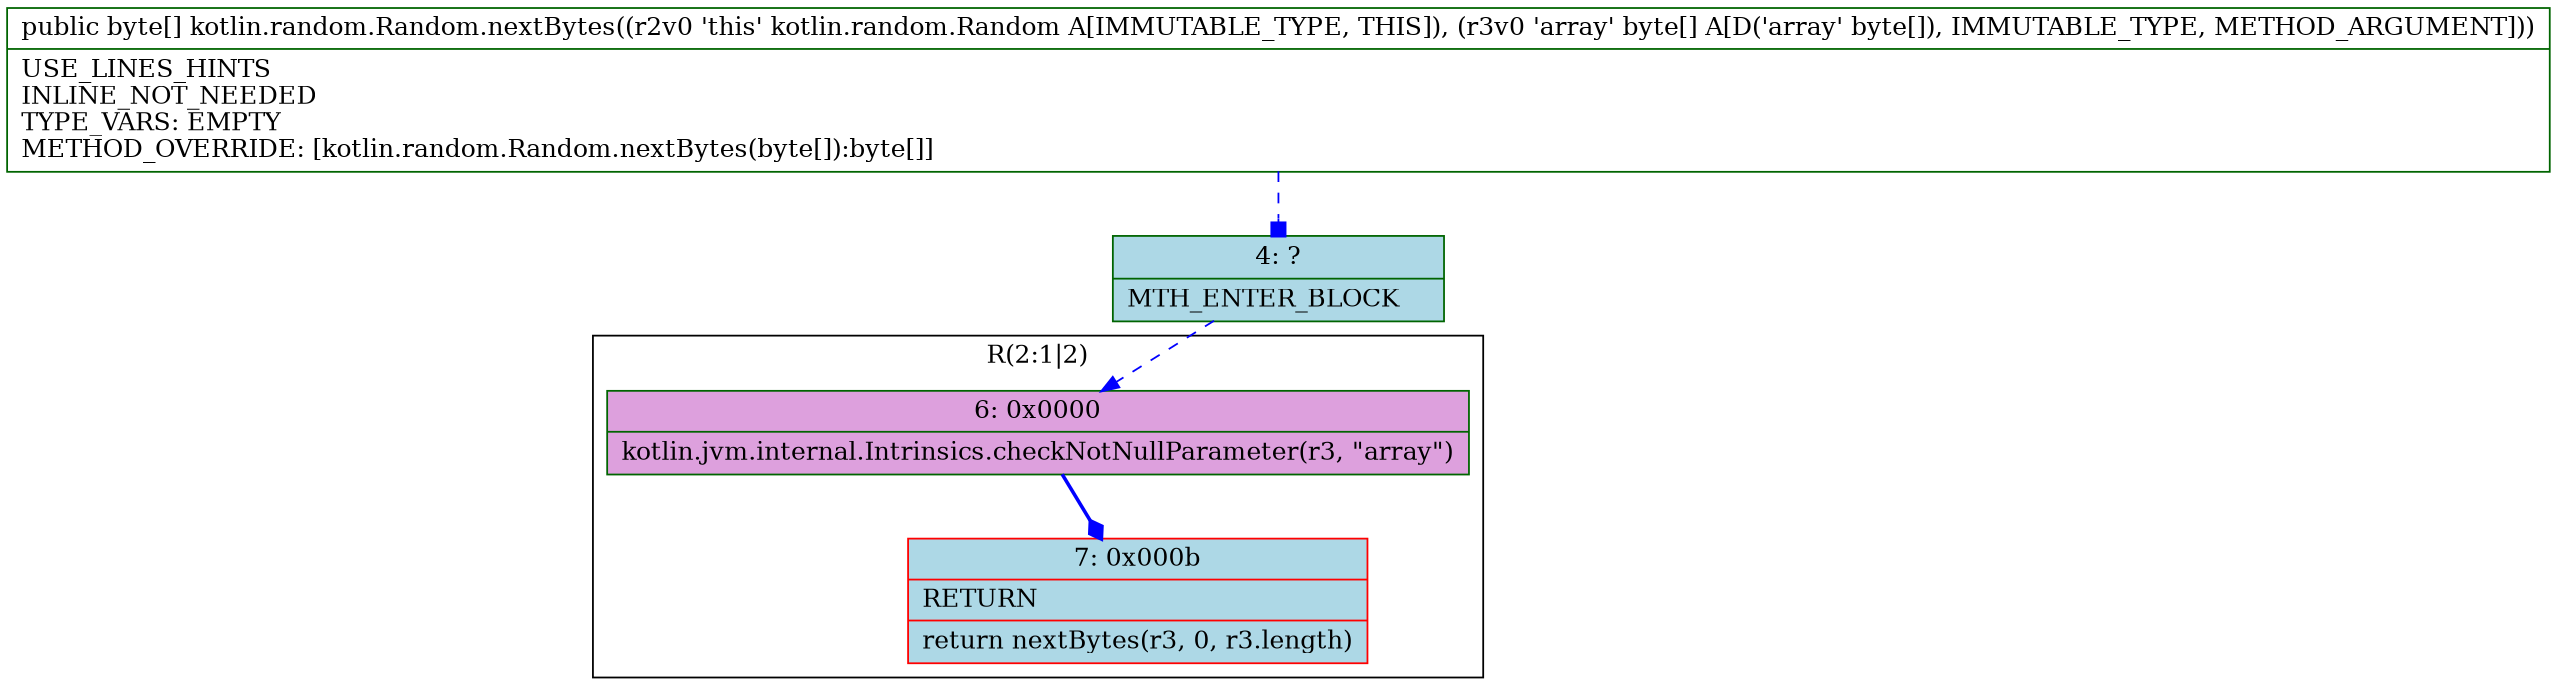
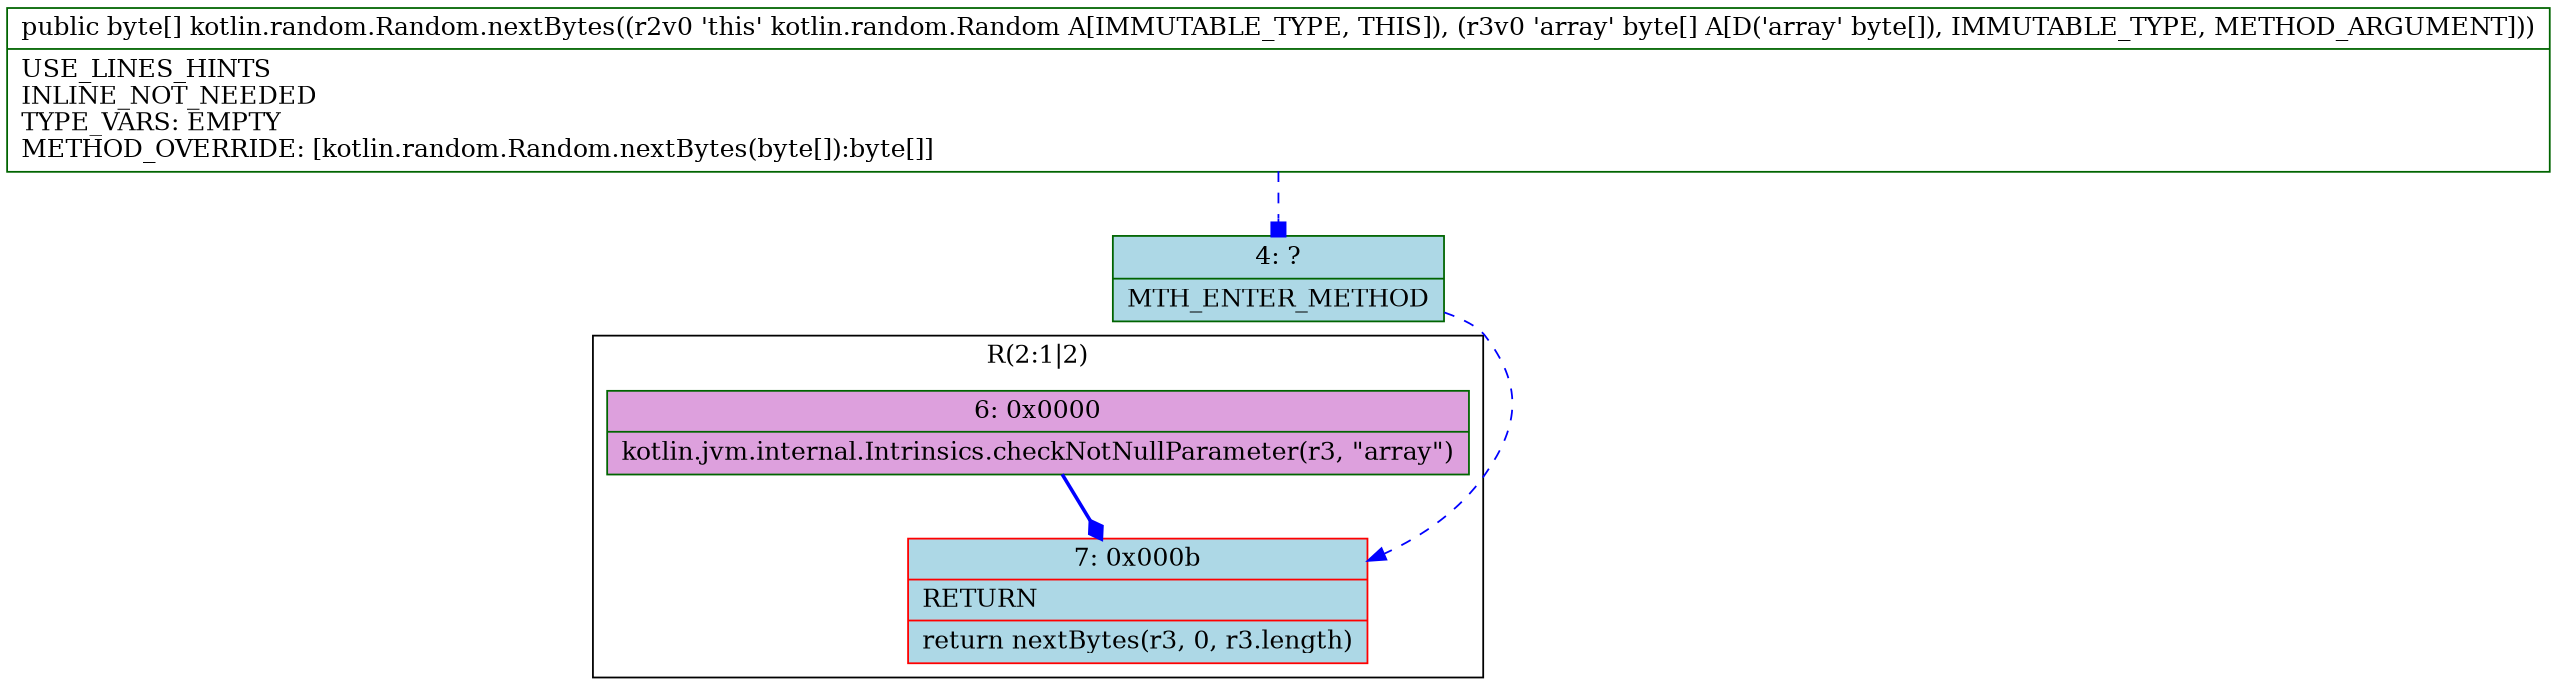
  digraph {
    node [color=darkgreen fillcolor=lightblue shape=record style=filled]
    edge [color=blue style=dashed]
    n1 [fillcolor=plum label="{6\:\ 0x0000|kotlin.jvm.internal.Intrinsics.checkNotNullParameter(r3, \"array\")\l}"]
    n2 [color=red label="{7\:\ 0x000b|RETURN\l|return nextBytes(r3, 0, r3.length)\l}"]
-   n3 [label="{4\:\ ?|MTH_ENTER_BLOCK\l}"]
+   n3 [label="{4\:\ ?|MTH_ENTER_METHOD\l}"]
    n4 [fillcolor=white label="{public byte[] kotlin.random.Random.nextBytes((r2v0 'this' kotlin.random.Random A[IMMUTABLE_TYPE, THIS]), (r3v0 'array' byte[] A[D('array' byte[]), IMMUTABLE_TYPE, METHOD_ARGUMENT]))  | USE_LINES_HINTS\lINLINE_NOT_NEEDED\lTYPE_VARS: EMPTY\lMETHOD_OVERRIDE: [kotlin.random.Random.nextBytes(byte[]):byte[]]\l}"]
    subgraph cluster_1 {
      label="R(2:1|2)"
      n1
      n2
    }
    n1 -> n2 [arrowhead=diamond style=bold]
-   n3 -> n1 [arrowhead=normal]
+   n3 -> n2 [arrowhead=normal]
    n4 -> n3 [arrowhead=box]
  }
